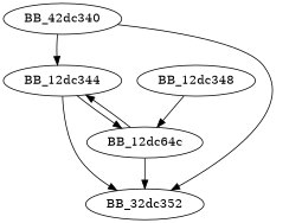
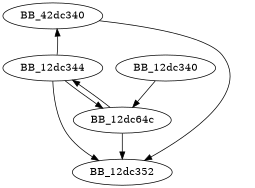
  digraph {
    n1 [label=BB_42dc340]
    BB_12dc344
-   BB_12dc352 [label=BB_32dc352]
+   BB_12dc352
    n4 [label=BB_12dc64c]
-   BB_12dc348
-   n1 -> BB_12dc344
+   BB_12dc348 [label=BB_12dc340]
+   BB_12dc344 -> n1
    n1 -> BB_12dc352
    BB_12dc344 -> BB_12dc352
    BB_12dc344 -> n4
    n4 -> BB_12dc344
    n4 -> BB_12dc352
    BB_12dc348 -> n4
  }
